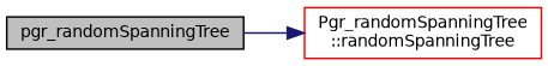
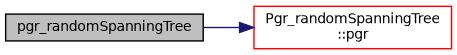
  digraph {
    rankdir=LR
    node [fontname=Helvetica fontsize=10 shape=record style=filled]
    n1 [color=black fillcolor=grey75 fontcolor=black height=0.2 label=pgr_randomSpanningTree width=0.4]
-   n2 [color=red fillcolor=white height=0.2 label="Pgr_randomSpanningTree\l::randomSpanningTree" width=0.4]
+   n2 [color=red fillcolor=white height=0.2 label="Pgr_randomSpanningTree\l::pgr" width=0.4]
    n1 -> n2 [color=midnightblue fontname=Helvetica fontsize=10 labelfontname=Helvetica labelfontsize=10 style=solid]
  }
